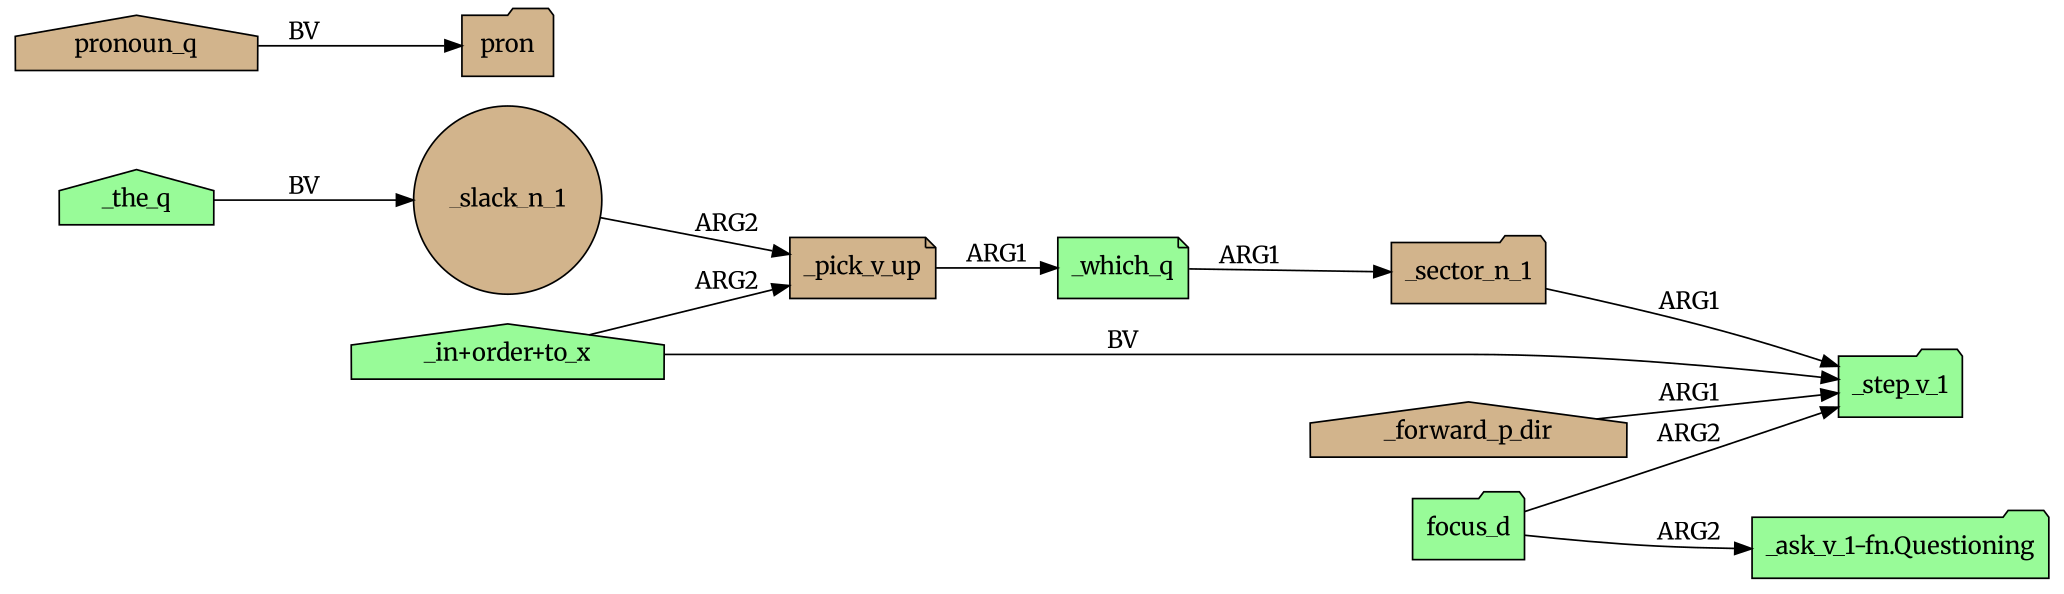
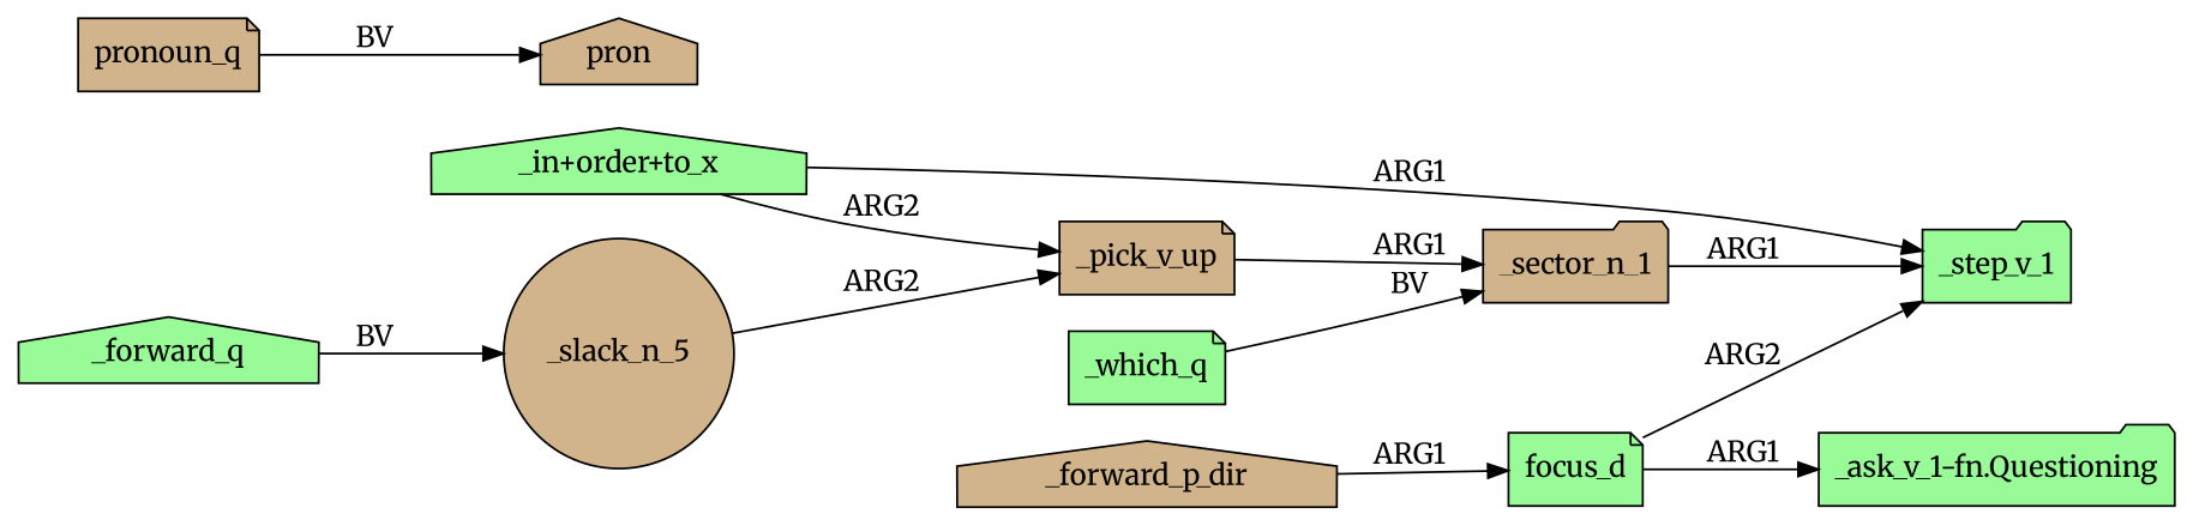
  digraph {
    fontname=Merriweather
    rankdir=LR
    node [fillcolor=palegreen fontname=Merriweather shape=house style=filled]
    edge [fontname=Merriweather]
-   _the_q
-   _slack_n_1 [fillcolor=tan shape=circle]
+   _the_q [label=_forward_q]
+   _slack_n_1 [fillcolor=tan shape=circle label=_slack_n_5]
    _pick_v_up [fillcolor=tan shape=note]
    "_in+order+to_x"
    _step_v_1 [shape=folder]
    _sector_n_1 [fillcolor=tan shape=folder]
    _forward_p_dir [fillcolor=tan]
    _which_q [shape=note]
-   pronoun_q [fillcolor=tan]
-   pron [fillcolor=tan shape=folder]
+   pronoun_q [fillcolor=tan shape=note]
+   pron [fillcolor=tan]
    "_ask_v_1-fn.Questioning" [shape=folder]
-   focus_d [shape=folder]
+   focus_d [shape=note]
    _the_q -> _slack_n_1 [label=BV]
    _slack_n_1 -> _pick_v_up [label=ARG2]
-   _pick_v_up -> _which_q [label=ARG1]
+   _pick_v_up -> _sector_n_1 [label=ARG1]
    "_in+order+to_x" -> _pick_v_up [label=ARG2]
-   "_in+order+to_x" -> _step_v_1 [label=BV]
+   "_in+order+to_x" -> _step_v_1 [label=ARG1]
    _sector_n_1 -> _step_v_1 [label=ARG1]
-   _forward_p_dir -> _step_v_1 [label=ARG1]
-   _which_q -> _sector_n_1 [label=ARG1]
+   _forward_p_dir -> focus_d [label=ARG1]
+   _which_q -> _sector_n_1 [label=BV]
    pronoun_q -> pron [label=BV]
    focus_d -> _step_v_1 [label=ARG2]
-   focus_d -> "_ask_v_1-fn.Questioning" [label=ARG2]
+   focus_d -> "_ask_v_1-fn.Questioning" [label=ARG1]
  }
